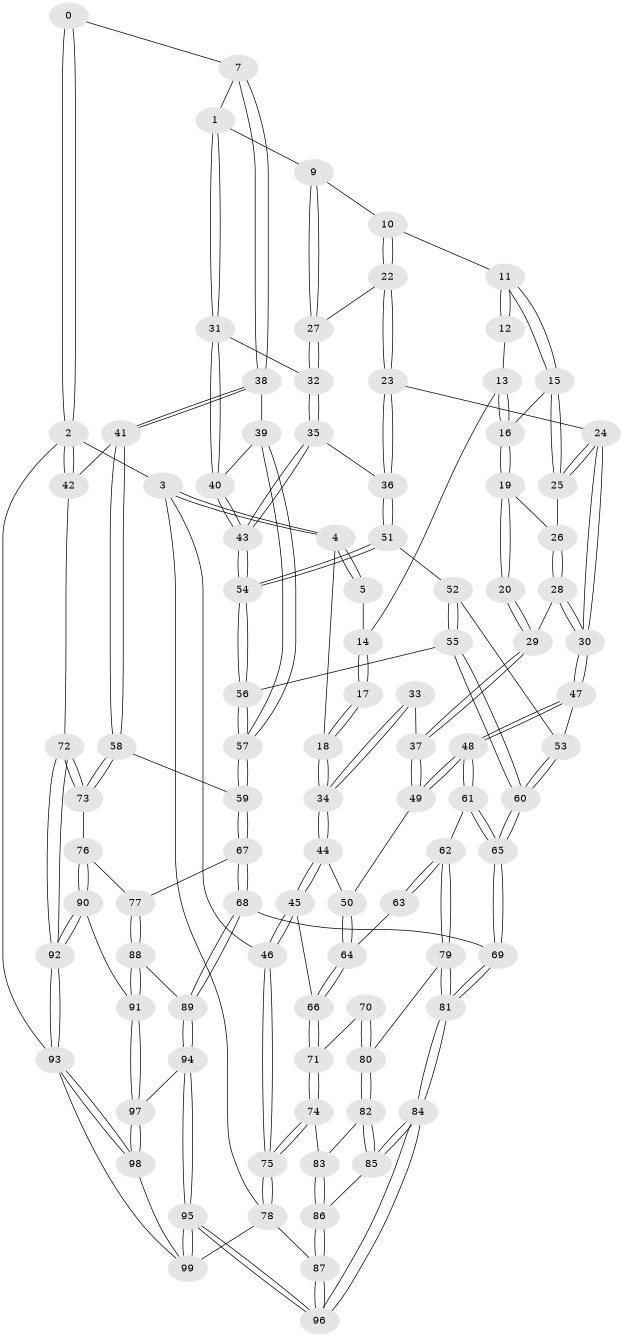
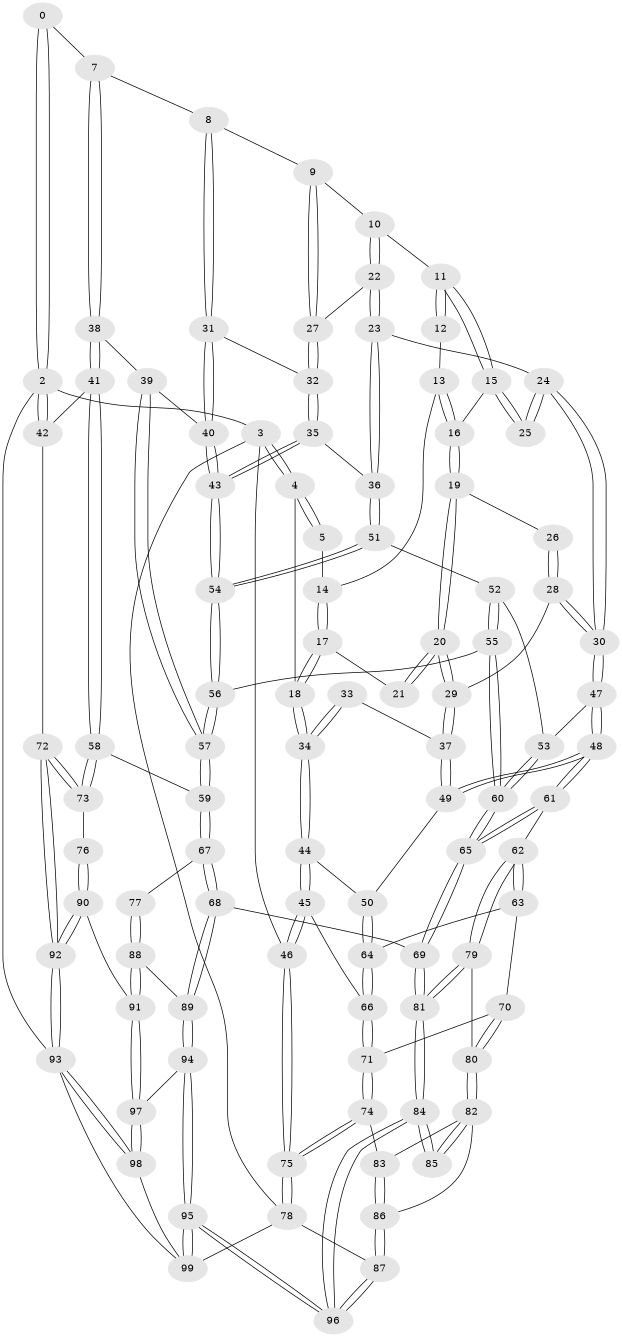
  graph {
    node [color=gray90 style=filled]
    n1 [label=0]
    2
    7
    3
    42
    93
-   8 [label=1]
+   8
    38
    4
    46
    78
    72
    99
    98
    5
    18
    75
    87
    14
    34
    17
    12
    13
    9
    31
    39
    41
    10
    27
    32
    40
    11
    22
    15
    23
    16
    25
    19
+   21
    26
    20
    44
    29
    28
    37
    33
    24
    36
    30
    51
    47
    35
    49
    48
    53
    43
    45
    50
    54
    52
    57
    58
    59
    73
    92
    56
    66
    64
    71
    61
    60
    65
    62
    55
    67
    76
    68
    77
    69
    63
    79
    70
    81
    80
    74
    89
    88
    94
    84
    82
    83
    90
    86
    91
    96
    85
    97
    95
    n1 -- 2
    n1 -- 2
    n1 -- 7
    2 -- 3
    2 -- 42
    2 -- 42
    2 -- 93
    7 -- 8
    7 -- 38
    7 -- 38
    3 -- 4
    3 -- 4
    3 -- 46
    3 -- 78
    42 -- 72
    93 -- 99
    93 -- 98
    93 -- 98
    8 -- 9
    8 -- 31
    8 -- 31
    38 -- 39
    38 -- 41
    38 -- 41
    4 -- 5
    4 -- 5
    4 -- 18
    46 -- 75
    46 -- 75
    78 -- 99
    78 -- 87
    72 -- 73
    72 -- 73
    72 -- 92
    72 -- 92
    98 -- 99
    5 -- 14
    18 -- 34
    18 -- 34
    75 -- 78
    75 -- 78
    87 -- 96
    87 -- 96
    14 -- 17
    14 -- 17
    34 -- 44
    34 -- 44
    17 -- 18
    17 -- 18
+   17 -- 21
    12 -- 13
    13 -- 14
    13 -- 16
    13 -- 16
    9 -- 10
    9 -- 27
    9 -- 27
    31 -- 32
    31 -- 40
    31 -- 40
    39 -- 40
    39 -- 57
    39 -- 57
    41 -- 42
    41 -- 58
    41 -- 58
    10 -- 11
    10 -- 22
    10 -- 22
    27 -- 32
    27 -- 32
    32 -- 35
    32 -- 35
    40 -- 43
    40 -- 43
    11 -- 12
    11 -- 12
    11 -- 15
    11 -- 15
    22 -- 27
    22 -- 23
    22 -- 23
    15 -- 16
    15 -- 25
    15 -- 25
    23 -- 24
    23 -- 36
    23 -- 36
    16 -- 19
    16 -- 19
-   25 -- 26
    19 -- 26
    19 -- 20
    19 -- 20
    26 -- 28
    26 -- 28
+   20 -- 21
+   20 -- 21
    20 -- 29
    20 -- 29
    44 -- 45
    44 -- 45
    44 -- 50
    29 -- 37
    29 -- 37
    28 -- 29
    28 -- 30
    28 -- 30
    37 -- 49
    37 -- 49
    33 -- 34
    33 -- 34
    33 -- 37
    24 -- 25
    24 -- 25
    24 -- 30
    24 -- 30
    36 -- 51
    36 -- 51
    30 -- 47
    30 -- 47
    51 -- 54
    51 -- 54
    51 -- 52
    47 -- 48
    47 -- 48
    47 -- 53
    35 -- 36
    35 -- 43
    35 -- 43
    49 -- 50
    48 -- 49
    48 -- 49
    48 -- 61
    48 -- 61
    53 -- 60
    53 -- 60
    43 -- 54
    43 -- 54
    45 -- 46
    45 -- 46
    45 -- 66
    50 -- 64
    50 -- 64
    54 -- 56
    54 -- 56
    52 -- 53
    52 -- 55
    52 -- 55
    57 -- 59
    57 -- 59
    58 -- 59
    58 -- 73
    58 -- 73
    59 -- 67
    59 -- 67
    73 -- 76
    92 -- 93
    92 -- 93
    56 -- 57
    56 -- 57
    66 -- 71
    66 -- 71
    64 -- 66
    64 -- 66
    71 -- 74
    71 -- 74
    61 -- 65
    61 -- 65
    61 -- 62
    60 -- 65
    60 -- 65
    65 -- 69
    65 -- 69
    62 -- 63
    62 -- 63
    62 -- 79
    62 -- 79
    55 -- 56
    55 -- 60
    55 -- 60
    67 -- 68
    67 -- 68
    67 -- 77
-   76 -- 77
    76 -- 90
    76 -- 90
    68 -- 69
    68 -- 89
    68 -- 89
    77 -- 88
    77 -- 88
    69 -- 81
    69 -- 81
    63 -- 64
+   63 -- 70
    79 -- 81
    79 -- 81
    79 -- 80
    70 -- 71
    70 -- 80
    70 -- 80
    81 -- 84
    81 -- 84
    80 -- 82
    80 -- 82
    74 -- 75
    74 -- 75
    74 -- 83
    89 -- 94
    89 -- 94
    88 -- 89
    88 -- 91
    88 -- 91
    94 -- 97
    94 -- 95
    94 -- 95
    84 -- 96
    84 -- 96
    84 -- 85
    84 -- 85
    82 -- 83
    82 -- 85
    82 -- 85
    83 -- 86
    83 -- 86
    90 -- 92
    90 -- 92
    90 -- 91
    86 -- 87
    86 -- 87
    91 -- 97
    91 -- 97
-   85 -- 86
+   82 -- 86
    97 -- 98
    97 -- 98
    95 -- 99
    95 -- 99
    95 -- 96
    95 -- 96
  }
